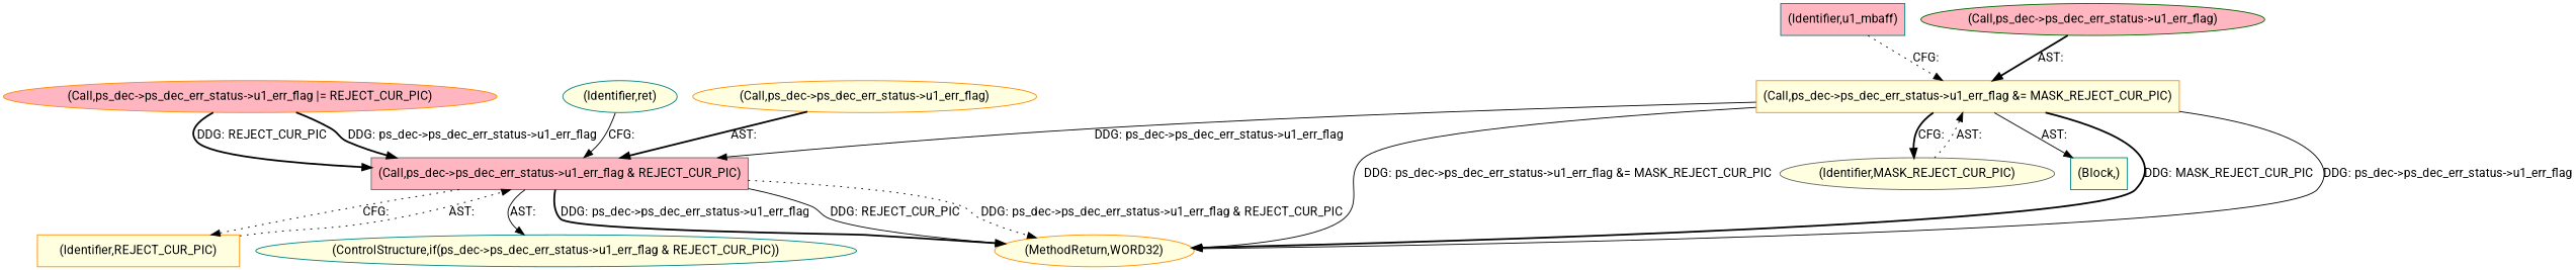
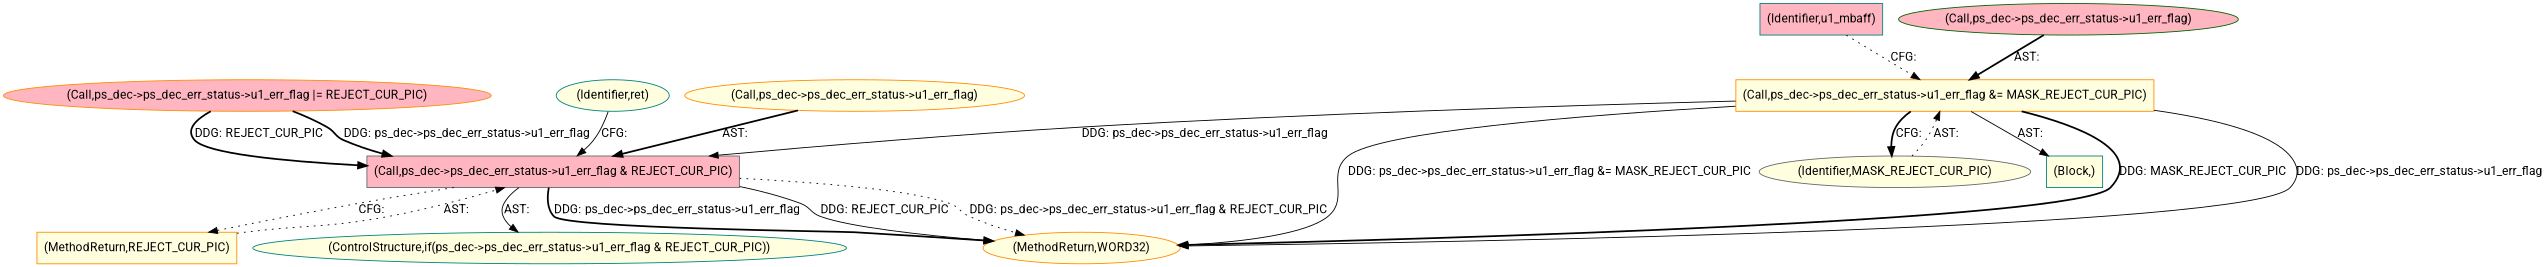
  digraph {
    fontname=Roboto
    node [color=darkorange fillcolor=lightyellow fontname=Roboto shape=ellipse style=filled]
    edge [fontname=Roboto style=solid]
    n1 [label="(Call,ps_dec->ps_dec_err_status->u1_err_flag &= MASK_REJECT_CUR_PIC)" shape=box]
    n2 [color=gray40 fillcolor=lightpink label="(Call,ps_dec->ps_dec_err_status->u1_err_flag & REJECT_CUR_PIC)" shape=box]
    n3 [color=teal label="(Block,)" shape=box]
    n4 [label="(MethodReturn,WORD32)"]
    n5 [color=gray40 label="(Identifier,MASK_REJECT_CUR_PIC)"]
-   n6 [label="(Identifier,REJECT_CUR_PIC)" shape=box]
+   n6 [label="(MethodReturn,REJECT_CUR_PIC)" shape=box]
    n7 [color=teal label="(ControlStructure,if(ps_dec->ps_dec_err_status->u1_err_flag & REJECT_CUR_PIC))"]
    n8 [fillcolor=lightpink label="(Call,ps_dec->ps_dec_err_status->u1_err_flag |= REJECT_CUR_PIC)"]
    n9 [color=teal label="(Identifier,ret)"]
    n10 [color=teal fillcolor=lightpink label="(Identifier,u1_mbaff)" shape=box]
    n11 [color=darkgreen fillcolor=lightpink label="(Call,ps_dec->ps_dec_err_status->u1_err_flag)"]
    n12 [label="(Call,ps_dec->ps_dec_err_status->u1_err_flag)"]
    n1 -> n2 [label="DDG: ps_dec->ps_dec_err_status->u1_err_flag"]
    n1 -> n3 [label="AST: "]
    n1 -> n4 [label="DDG: MASK_REJECT_CUR_PIC" style=bold]
    n1 -> n4 [label="DDG: ps_dec->ps_dec_err_status->u1_err_flag"]
    n1 -> n4 [label="DDG: ps_dec->ps_dec_err_status->u1_err_flag &= MASK_REJECT_CUR_PIC"]
    n1 -> n5 [label="CFG: " style=bold]
    n2 -> n4 [label="DDG: ps_dec->ps_dec_err_status->u1_err_flag" style=bold]
    n2 -> n4 [label="DDG: REJECT_CUR_PIC"]
    n2 -> n4 [label="DDG: ps_dec->ps_dec_err_status->u1_err_flag & REJECT_CUR_PIC" style=dotted]
    n2 -> n6 [label="CFG: " style=dotted]
    n2 -> n7 [label="AST: "]
    n5 -> n1 [label="AST: " style=dotted]
    n6 -> n2 [label="AST: " style=dotted]
    n8 -> n2 [label="DDG: ps_dec->ps_dec_err_status->u1_err_flag" style=bold]
    n8 -> n2 [label="DDG: REJECT_CUR_PIC" style=bold]
    n9 -> n2 [label="CFG: "]
    n10 -> n1 [label="CFG: " style=dotted]
    n11 -> n1 [label="AST: " style=bold]
    n12 -> n2 [label="AST: " style=bold]
  }
